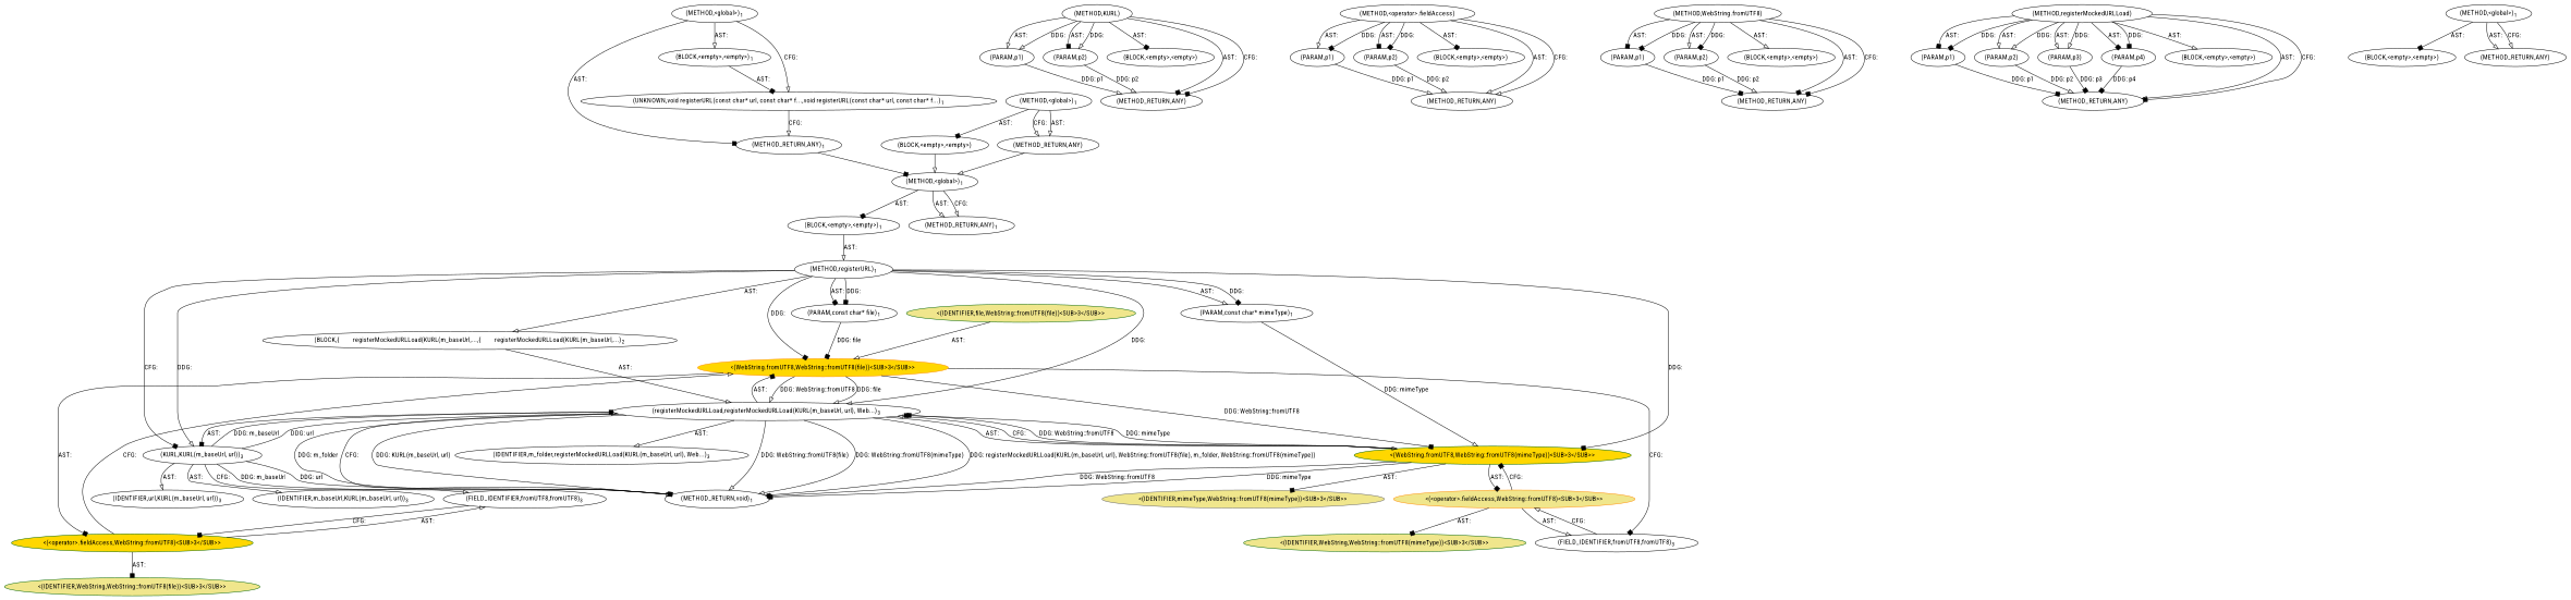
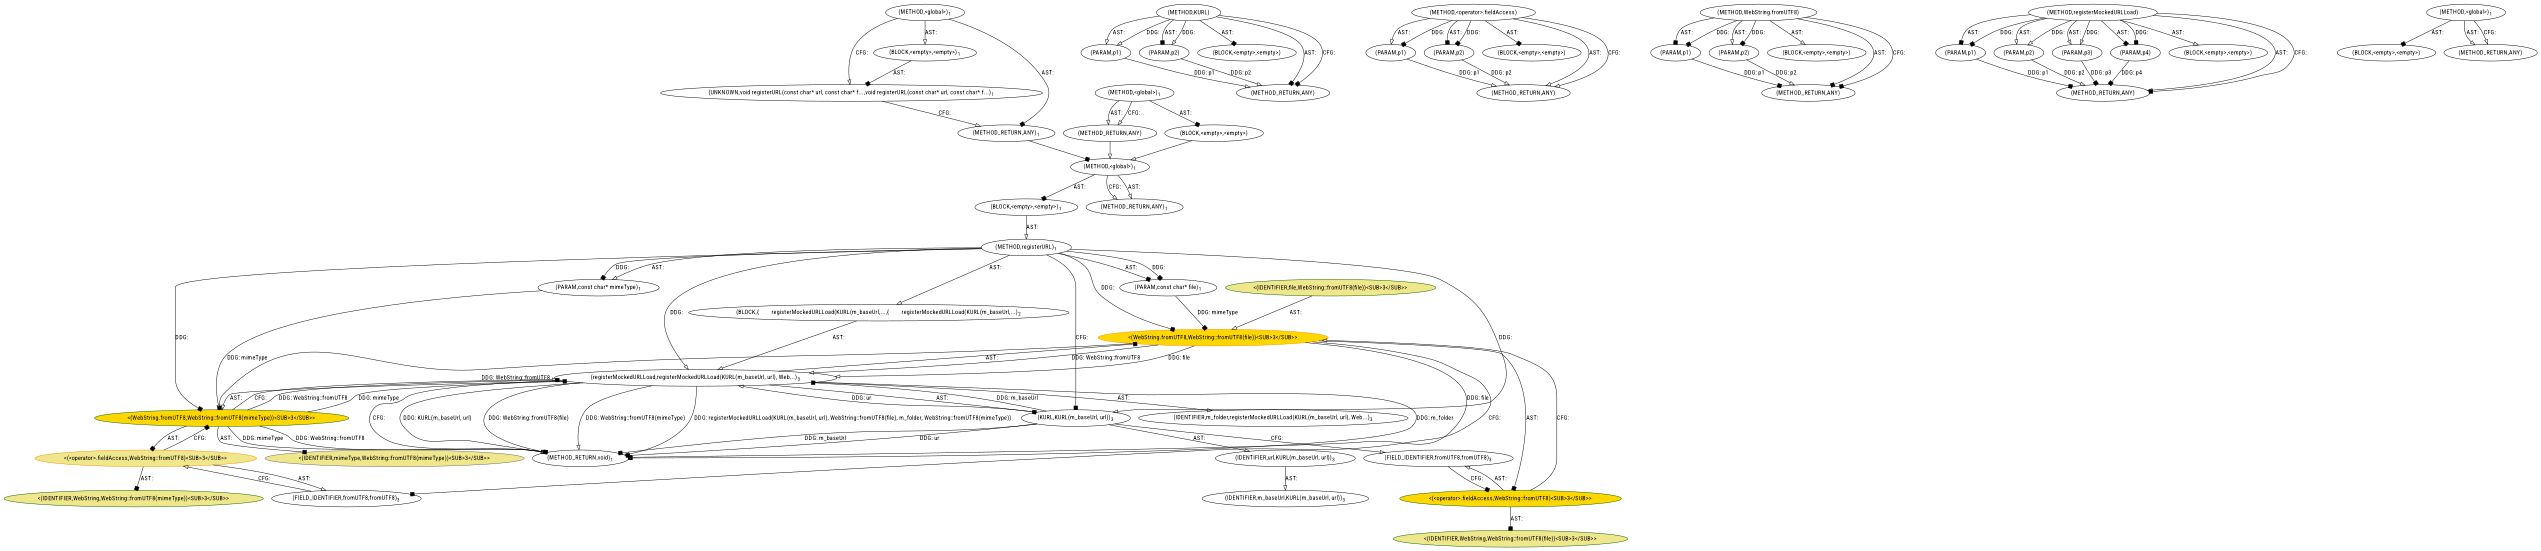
  digraph {
    fontname="Roboto Condensed"
    node [fontname="Roboto Condensed"]
    edge [arrowhead=onormal fontname="Roboto Condensed"]
    n1 [label=<(METHOD,&lt;global&gt;)<SUB>1</SUB>>]
    n2 [label=<(BLOCK,&lt;empty&gt;,&lt;empty&gt;)<SUB>1</SUB>>]
    n3 [label=<(METHOD_RETURN,ANY)<SUB>1</SUB>>]
    n4 [label=<(METHOD,registerURL)<SUB>1</SUB>>]
    n5 [label=<(PARAM,const char* file)<SUB>1</SUB>>]
    n6 [label=<(PARAM,const char* mimeType)<SUB>1</SUB>>]
    n7 [label=<(BLOCK,{         registerMockedURLLoad(KURL(m_baseUrl,...,{         registerMockedURLLoad(KURL(m_baseUrl,...)<SUB>2</SUB>>]
    n8 [label=<(registerMockedURLLoad,registerMockedURLLoad(KURL(m_baseUrl, url), Web...)<SUB>3</SUB>>]
    n9 [label=<(KURL,KURL(m_baseUrl, url))<SUB>3</SUB>>]
    n10 [color=darkorange fillcolor=gold label="<(WebString.fromUTF8,WebString::fromUTF8(file))<SUB>3</SUB>>" style=filled]
    n11 [color=darkgreen fillcolor=gold label="<(WebString.fromUTF8,WebString::fromUTF8(mimeType))<SUB>3</SUB>>" style=filled]
    n12 [label=<(METHOD_RETURN,void)<SUB>1</SUB>>]
    n13 [label=<(IDENTIFIER,m_folder,registerMockedURLLoad(KURL(m_baseUrl, url), Web...)<SUB>3</SUB>>]
    n14 [label=<(IDENTIFIER,m_baseUrl,KURL(m_baseUrl, url))<SUB>3</SUB>>]
    n15 [label=<(IDENTIFIER,url,KURL(m_baseUrl, url))<SUB>3</SUB>>]
    n16 [label=<(FIELD_IDENTIFIER,fromUTF8,fromUTF8)<SUB>3</SUB>>]
    n17 [color=darkgreen fillcolor=gold label="<(&lt;operator&gt;.fieldAccess,WebString::fromUTF8)<SUB>3</SUB>>" style=filled]
    n18 [label=<(FIELD_IDENTIFIER,fromUTF8,fromUTF8)<SUB>3</SUB>>]
    n19 [color=darkorange fillcolor=khaki label="<(&lt;operator&gt;.fieldAccess,WebString::fromUTF8)<SUB>3</SUB>>" style=filled]
    n20 [color=gray40 fillcolor=khaki label="<(IDENTIFIER,mimeType,WebString::fromUTF8(mimeType))<SUB>3</SUB>>" style=filled]
    n21 [color=darkgreen fillcolor=khaki label="<(IDENTIFIER,WebString,WebString::fromUTF8(file))<SUB>3</SUB>>" style=filled]
    n22 [color=darkgreen fillcolor=khaki label="<(IDENTIFIER,file,WebString::fromUTF8(file))<SUB>3</SUB>>" style=filled]
    n23 [color=darkgreen fillcolor=khaki label="<(IDENTIFIER,WebString,WebString::fromUTF8(mimeType))<SUB>3</SUB>>" style=filled]
    n24 [label=<(METHOD,KURL)>]
    n25 [label=<(PARAM,p1)>]
    n26 [label=<(PARAM,p2)>]
    n27 [label=<(BLOCK,&lt;empty&gt;,&lt;empty&gt;)>]
    n28 [label=<(METHOD_RETURN,ANY)>]
    n29 [label=<(METHOD,&lt;operator&gt;.fieldAccess)>]
    n30 [label=<(PARAM,p1)>]
    n31 [label=<(PARAM,p2)>]
    n32 [label=<(BLOCK,&lt;empty&gt;,&lt;empty&gt;)>]
    n33 [label=<(METHOD_RETURN,ANY)>]
    n34 [label=<(METHOD,WebString.fromUTF8)>]
    n35 [label=<(PARAM,p1)>]
    n36 [label=<(PARAM,p2)>]
    n37 [label=<(BLOCK,&lt;empty&gt;,&lt;empty&gt;)>]
    n38 [label=<(METHOD_RETURN,ANY)>]
    n39 [label=<(METHOD,registerMockedURLLoad)>]
    n40 [label=<(PARAM,p1)>]
    n41 [label=<(PARAM,p2)>]
    n42 [label=<(PARAM,p3)>]
    n43 [label=<(PARAM,p4)>]
    n44 [label=<(BLOCK,&lt;empty&gt;,&lt;empty&gt;)>]
    n45 [label=<(METHOD_RETURN,ANY)>]
    n46 [label=<(METHOD,&lt;global&gt;)<SUB>1</SUB>>]
    n47 [label=<(BLOCK,&lt;empty&gt;,&lt;empty&gt;)>]
    n48 [label=<(METHOD_RETURN,ANY)>]
    n49 [label=<(METHOD,&lt;global&gt;)<SUB>1</SUB>>]
    n50 [label=<(BLOCK,&lt;empty&gt;,&lt;empty&gt;)<SUB>1</SUB>>]
    n51 [label=<(UNKNOWN,void registerURL(const char* url, const char* f...,void registerURL(const char* url, const char* f...)<SUB>1</SUB>>]
    n52 [label=<(METHOD_RETURN,ANY)<SUB>1</SUB>>]
    n53 [label=<(METHOD,&lt;global&gt;)<SUB>1</SUB>>]
    n54 [label=<(BLOCK,&lt;empty&gt;,&lt;empty&gt;)>]
    n55 [label=<(METHOD_RETURN,ANY)>]
    n1 -> n2 [arrowhead=box label="AST: "]
    n1 -> n3 [label="AST: "]
    n1 -> n3 [label="CFG: "]
    n2 -> n4 [label="AST: "]
    n4 -> n5 [arrowhead=box label="AST: "]
    n4 -> n5 [arrowhead=box label="DDG: "]
    n4 -> n6 [label="AST: "]
    n4 -> n6 [arrowhead=box label="DDG: "]
    n4 -> n7 [label="AST: "]
    n4 -> n8 [label="DDG: "]
    n4 -> n9 [arrowhead=box label="CFG: "]
    n4 -> n9 [label="DDG: "]
    n4 -> n10 [arrowhead=box label="DDG: "]
    n4 -> n11 [arrowhead=box label="DDG: "]
-   n5 -> n10 [arrowhead=box label="DDG: file"]
+   n5 -> n10 [arrowhead=box label="DDG: mimeType"]
    n6 -> n11 [label="DDG: mimeType"]
    n7 -> n8 [label="AST: "]
    n8 -> n9 [arrowhead=box label="AST: "]
    n8 -> n10 [arrowhead=box label="AST: "]
    n8 -> n11 [label="AST: "]
    n8 -> n12 [label="CFG: "]
    n8 -> n12 [label="DDG: KURL(m_baseUrl, url)"]
    n8 -> n12 [label="DDG: WebString::fromUTF8(file)"]
    n8 -> n12 [label="DDG: WebString::fromUTF8(mimeType)"]
    n8 -> n12 [label="DDG: registerMockedURLLoad(KURL(m_baseUrl, url), WebString::fromUTF8(file), m_folder, WebString::fromUTF8(mimeType))"]
    n8 -> n12 [arrowhead=box label="DDG: m_folder"]
    n8 -> n13 [label="AST: "]
    n9 -> n8 [arrowhead=box label="DDG: m_baseUrl"]
    n9 -> n8 [label="DDG: url"]
    n9 -> n12 [arrowhead=box label="DDG: url"]
    n9 -> n12 [arrowhead=box label="DDG: m_baseUrl"]
-   n9 -> n14 [label="AST: "]
+   n15 -> n14 [label="AST: "]
    n9 -> n15 [label="AST: "]
    n9 -> n16 [label="CFG: "]
    n10 -> n8 [label="DDG: WebString::fromUTF8"]
    n10 -> n8 [label="DDG: file"]
    n10 -> n11 [arrowhead=box label="DDG: WebString::fromUTF8"]
+   n10 -> n12 [arrowhead=box label="DDG: file"]
    n10 -> n17 [arrowhead=box label="AST: "]
    n10 -> n18 [arrowhead=box label="CFG: "]
    n11 -> n8 [label="CFG: "]
    n11 -> n8 [arrowhead=box label="DDG: WebString::fromUTF8"]
    n11 -> n8 [arrowhead=box label="DDG: mimeType"]
    n11 -> n12 [arrowhead=box label="DDG: WebString::fromUTF8"]
    n11 -> n12 [arrowhead=box label="DDG: mimeType"]
    n11 -> n19 [arrowhead=box label="AST: "]
    n11 -> n20 [arrowhead=box label="AST: "]
    n16 -> n17 [arrowhead=box label="CFG: "]
    n17 -> n10 [label="CFG: "]
    n17 -> n16 [label="AST: "]
    n17 -> n21 [arrowhead=box label="AST: "]
    n18 -> n19 [label="CFG: "]
    n19 -> n11 [arrowhead=box label="CFG: "]
    n19 -> n18 [label="AST: "]
    n19 -> n23 [arrowhead=box label="AST: "]
    n22 -> n10 [label="AST: "]
    n24 -> n25 [label="AST: "]
    n24 -> n25 [label="DDG: "]
    n24 -> n26 [arrowhead=box label="AST: "]
    n24 -> n26 [label="DDG: "]
    n24 -> n27 [arrowhead=box label="AST: "]
    n24 -> n28 [arrowhead=box label="AST: "]
    n24 -> n28 [arrowhead=box label="CFG: "]
    n25 -> n28 [label="DDG: p1"]
    n26 -> n28 [label="DDG: p2"]
    n29 -> n30 [label="AST: "]
    n29 -> n30 [arrowhead=box label="DDG: "]
    n29 -> n31 [arrowhead=box label="AST: "]
    n29 -> n31 [arrowhead=box label="DDG: "]
    n29 -> n32 [arrowhead=box label="AST: "]
    n29 -> n33 [label="AST: "]
    n29 -> n33 [label="CFG: "]
    n30 -> n33 [label="DDG: p1"]
    n31 -> n33 [label="DDG: p2"]
    n34 -> n35 [arrowhead=box label="AST: "]
    n34 -> n35 [arrowhead=box label="DDG: "]
    n34 -> n36 [label="AST: "]
    n34 -> n36 [arrowhead=box label="DDG: "]
    n34 -> n37 [label="AST: "]
    n34 -> n38 [arrowhead=box label="AST: "]
    n34 -> n38 [arrowhead=box label="CFG: "]
    n35 -> n38 [arrowhead=box label="DDG: p1"]
    n36 -> n38 [label="DDG: p2"]
    n39 -> n40 [arrowhead=box label="AST: "]
    n39 -> n40 [arrowhead=box label="DDG: "]
    n39 -> n41 [label="AST: "]
    n39 -> n41 [label="DDG: "]
    n39 -> n42 [label="AST: "]
    n39 -> n42 [label="DDG: "]
    n39 -> n43 [arrowhead=box label="AST: "]
    n39 -> n43 [arrowhead=box label="DDG: "]
    n39 -> n44 [label="AST: "]
    n39 -> n45 [label="AST: "]
    n39 -> n45 [arrowhead=box label="CFG: "]
    n40 -> n45 [arrowhead=box label="DDG: p1"]
    n41 -> n45 [label="DDG: p2"]
    n42 -> n45 [arrowhead=box label="DDG: p3"]
    n43 -> n45 [arrowhead=box label="DDG: p4"]
    n46 -> n47 [arrowhead=box label="AST: "]
    n46 -> n48 [label="AST: "]
    n46 -> n48 [label="CFG: "]
    n49 -> n50 [label="AST: "]
    n49 -> n51 [label="CFG: "]
    n49 -> n52 [arrowhead=box label="AST: "]
    n50 -> n51 [arrowhead=box label="AST: "]
    n51 -> n52 [label="CFG: "]
    n52 -> n1 [arrowhead=box]
    n53 -> n54 [arrowhead=box label="AST: "]
    n53 -> n55 [label="AST: "]
    n53 -> n55 [label="CFG: "]
    n54 -> n1
    n55 -> n1
  }
